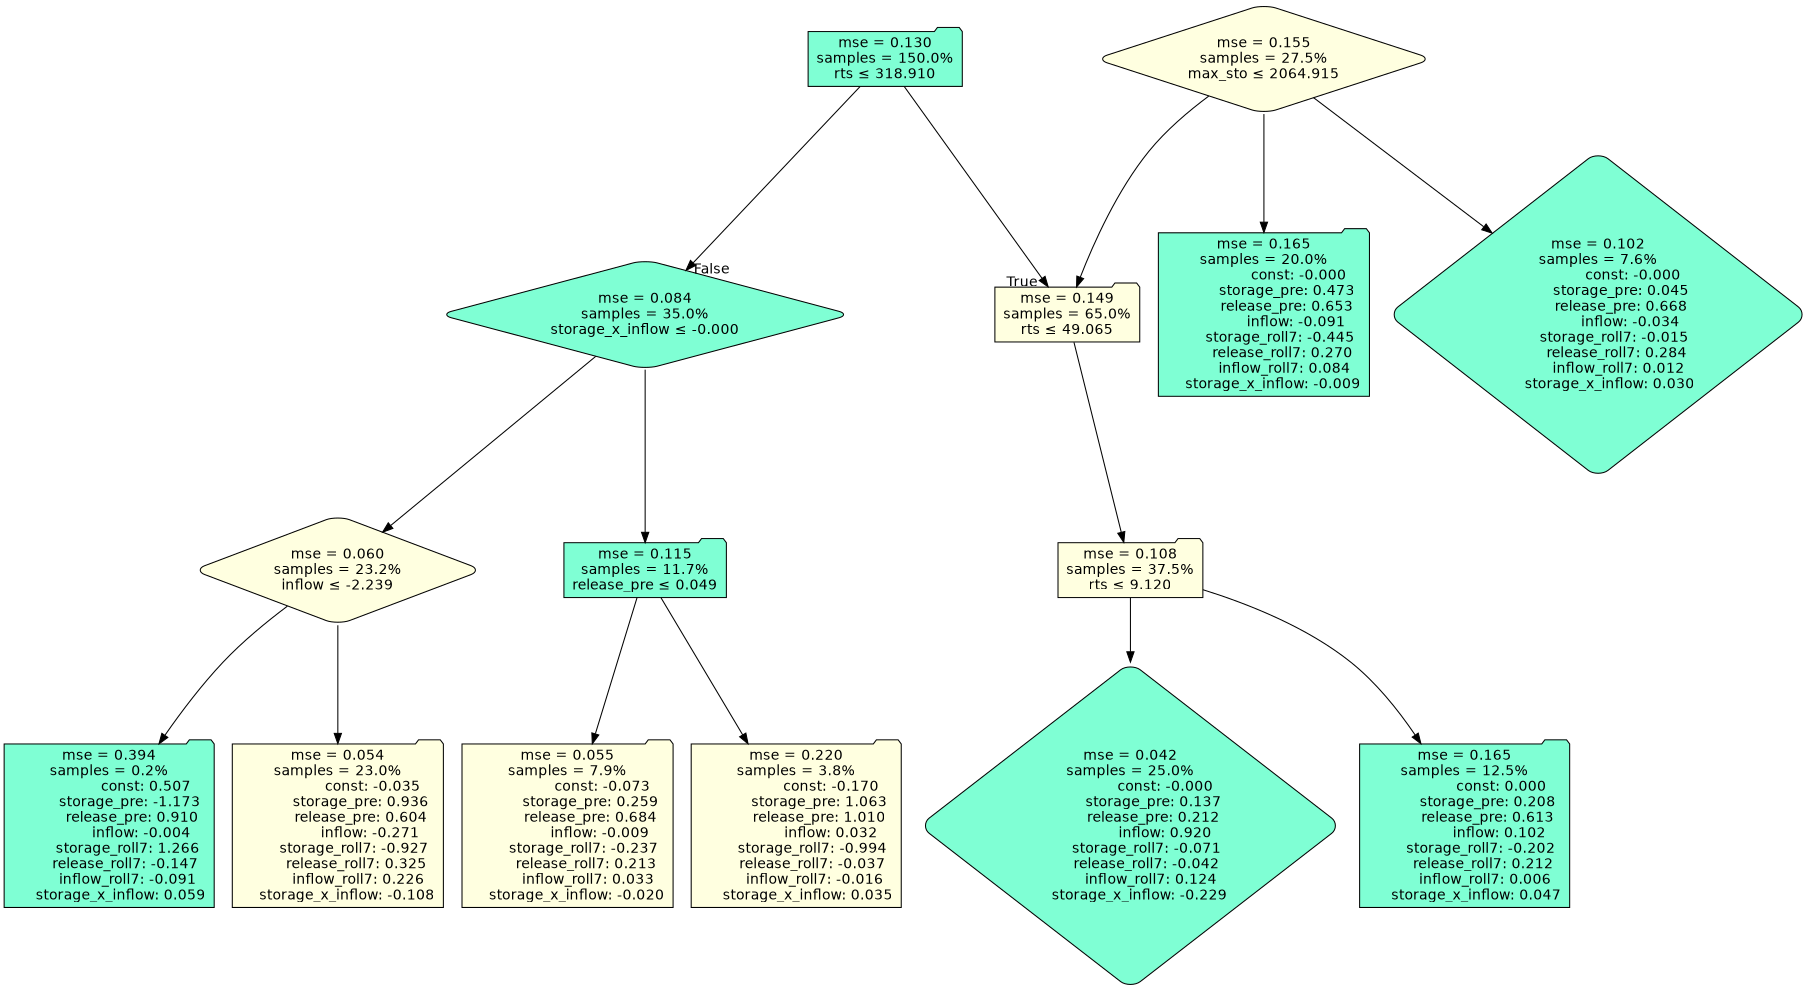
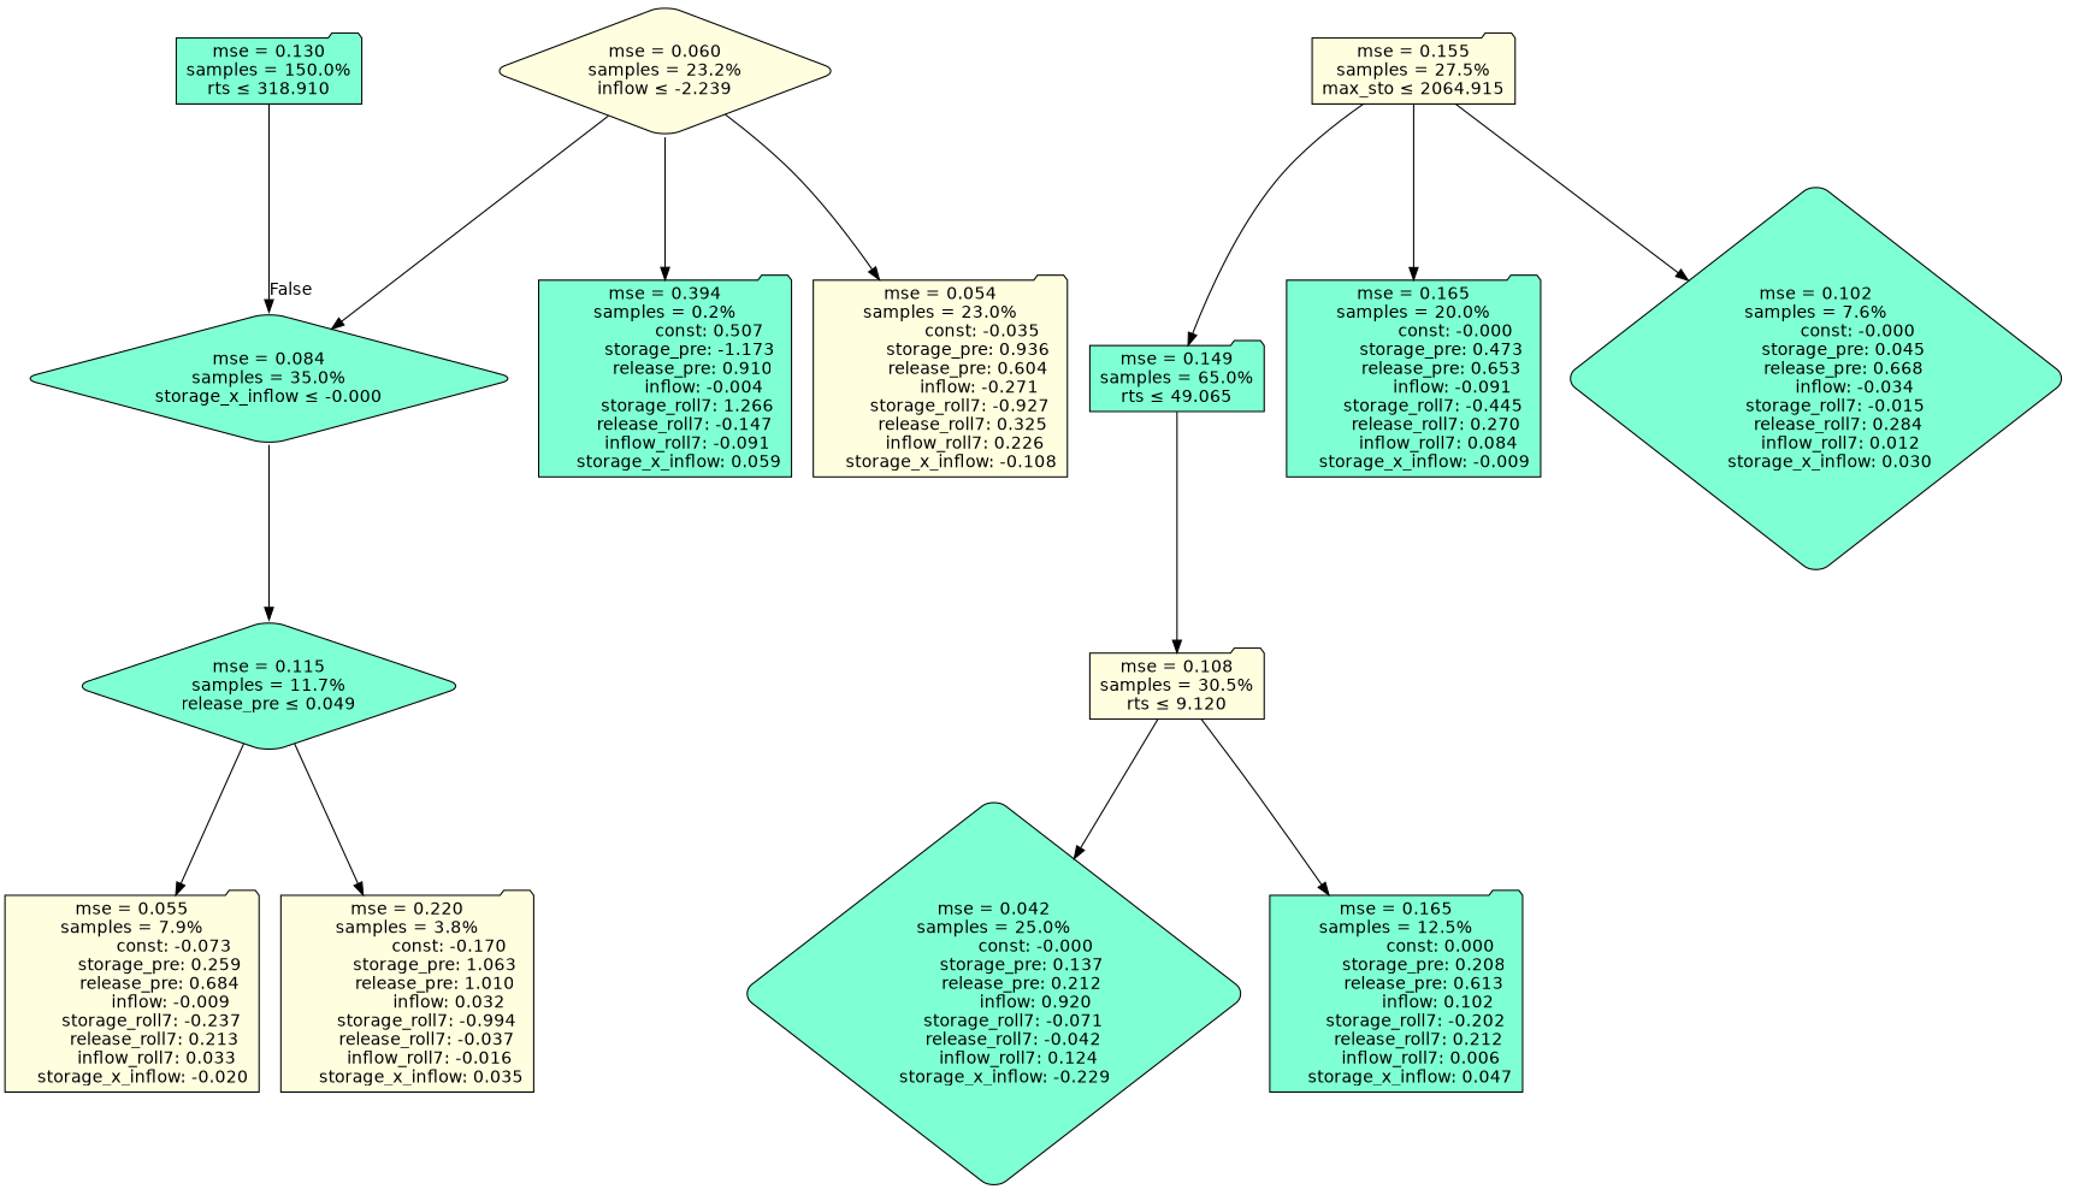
  digraph {
    node [color=black fillcolor=aquamarine fontname=helvetica shape=folder style="filled, rounded"]
    edge [fontname=helvetica]
    n1 [label="mse = 0.130\nsamples = 150.0%\nrts &le; 318.910"]
-   n2 [fillcolor=lightyellow label="mse = 0.149\nsamples = 65.0%\nrts &le; 49.065"]
+   n2 [label="mse = 0.149\nsamples = 65.0%\nrts &le; 49.065"]
    n3 [label="mse = 0.084\nsamples = 35.0%\nstorage_x_inflow &le; -0.000" shape=diamond]
-   n4 [fillcolor=lightyellow label="mse = 0.108\nsamples = 37.5%\nrts &le; 9.120"]
+   n4 [fillcolor=lightyellow label="mse = 0.108\nsamples = 30.5%\nrts &le; 9.120"]
    n5 [fillcolor=lightyellow label="mse = 0.060\nsamples = 23.2%\ninflow &le; -2.239" shape=diamond]
-   n6 [label="mse = 0.115\nsamples = 11.7%\nrelease_pre &le; 0.049"]
+   n6 [label="mse = 0.115\nsamples = 11.7%\nrelease_pre &le; 0.049" shape=diamond]
    n7 [label="mse = 0.042\nsamples = 25.0%\n               const: -0.000\n          storage_pre: 0.137\n          release_pre: 0.212\n               inflow: 0.920\n       storage_roll7: -0.071\n       release_roll7: -0.042\n         inflow_roll7: 0.124\n    storage_x_inflow: -0.229" shape=diamond]
    n8 [label="mse = 0.165\nsamples = 12.5%\n                const: 0.000\n          storage_pre: 0.208\n          release_pre: 0.613\n               inflow: 0.102\n       storage_roll7: -0.202\n        release_roll7: 0.212\n         inflow_roll7: 0.006\n     storage_x_inflow: 0.047"]
-   n9 [fillcolor=lightyellow label="mse = 0.155\nsamples = 27.5%\nmax_sto &le; 2064.915" shape=diamond]
+   n9 [fillcolor=lightyellow label="mse = 0.155\nsamples = 27.5%\nmax_sto &le; 2064.915"]
    n10 [label="mse = 0.165\nsamples = 20.0%\n               const: -0.000\n          storage_pre: 0.473\n          release_pre: 0.653\n              inflow: -0.091\n       storage_roll7: -0.445\n        release_roll7: 0.270\n         inflow_roll7: 0.084\n    storage_x_inflow: -0.009"]
    n11 [label="mse = 0.102\nsamples = 7.6%\n               const: -0.000\n          storage_pre: 0.045\n          release_pre: 0.668\n              inflow: -0.034\n       storage_roll7: -0.015\n        release_roll7: 0.284\n         inflow_roll7: 0.012\n     storage_x_inflow: 0.030" shape=diamond]
    n12 [label="mse = 0.394\nsamples = 0.2%\n                const: 0.507\n         storage_pre: -1.173\n          release_pre: 0.910\n              inflow: -0.004\n        storage_roll7: 1.266\n       release_roll7: -0.147\n        inflow_roll7: -0.091\n     storage_x_inflow: 0.059"]
    n13 [fillcolor=lightyellow label="mse = 0.054\nsamples = 23.0%\n               const: -0.035\n          storage_pre: 0.936\n          release_pre: 0.604\n              inflow: -0.271\n       storage_roll7: -0.927\n        release_roll7: 0.325\n         inflow_roll7: 0.226\n    storage_x_inflow: -0.108"]
    n14 [fillcolor=lightyellow label="mse = 0.055\nsamples = 7.9%\n               const: -0.073\n          storage_pre: 0.259\n          release_pre: 0.684\n              inflow: -0.009\n       storage_roll7: -0.237\n        release_roll7: 0.213\n         inflow_roll7: 0.033\n    storage_x_inflow: -0.020"]
    n15 [fillcolor=lightyellow label="mse = 0.220\nsamples = 3.8%\n               const: -0.170\n          storage_pre: 1.063\n          release_pre: 1.010\n               inflow: 0.032\n       storage_roll7: -0.994\n       release_roll7: -0.037\n        inflow_roll7: -0.016\n     storage_x_inflow: 0.035"]
-   n1 -> n2 [headlabel=True labelangle=45 labeldistance=2.5]
    n1 -> n3 [headlabel=False labelangle=-45 labeldistance=2.5]
    n2 -> n4
-   n3 -> n5
+   n5 -> n3
    n3 -> n6
    n4 -> n7
    n4 -> n8
    n5 -> n12
    n5 -> n13
    n6 -> n14
    n6 -> n15
    n9 -> n2
    n9 -> n10
    n9 -> n11
  }
